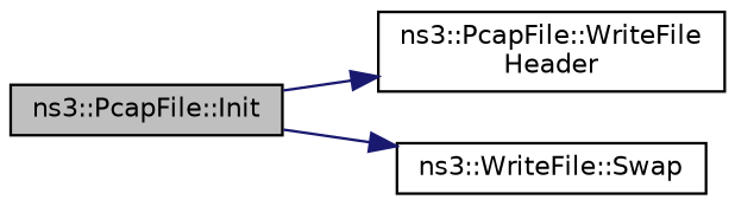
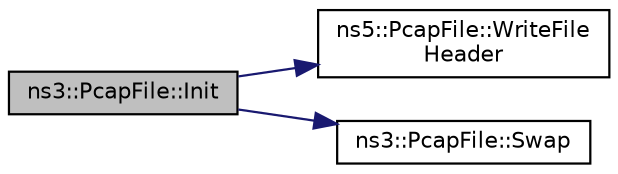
  digraph {
    rankdir=LR
    node [color=black fillcolor=white fontname=Helvetica fontsize=10 shape=record style=filled]
    edge [color=midnightblue fontname=Helvetica fontsize=10 labelfontname=Helvetica labelfontsize=10 style=solid]
    n1 [fillcolor=grey75 fontcolor=black height=0.2 label="ns3::PcapFile::Init" width=0.4]
-   n2 [height=0.2 label="ns3::PcapFile::WriteFile\lHeader" width=0.4]
-   n3 [height=0.2 label="ns3::WriteFile::Swap" width=0.4]
+   n2 [height=0.2 label="ns5::PcapFile::WriteFile\lHeader" width=0.4]
+   n3 [height=0.2 label="ns3::PcapFile::Swap" width=0.4]
    n1 -> n2
    n1 -> n3
  }
